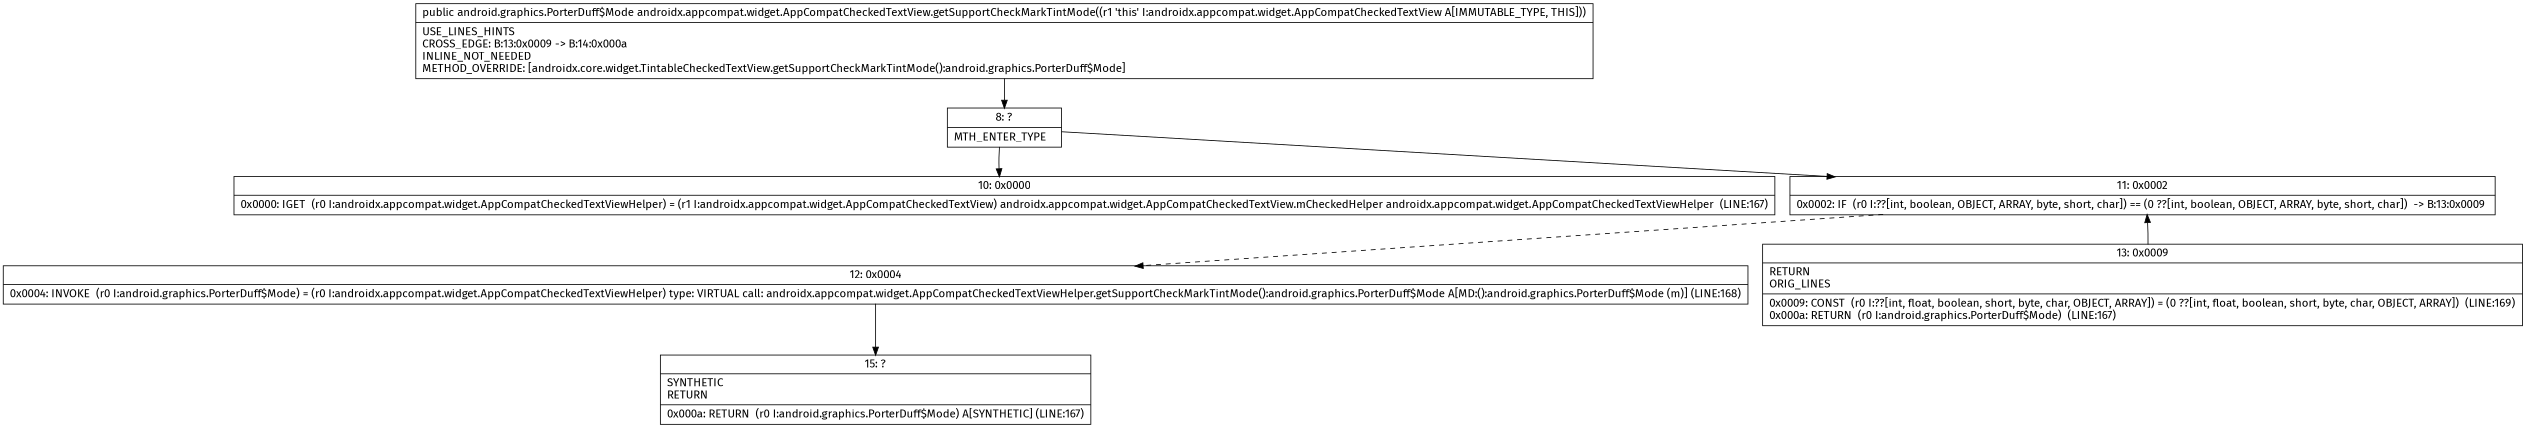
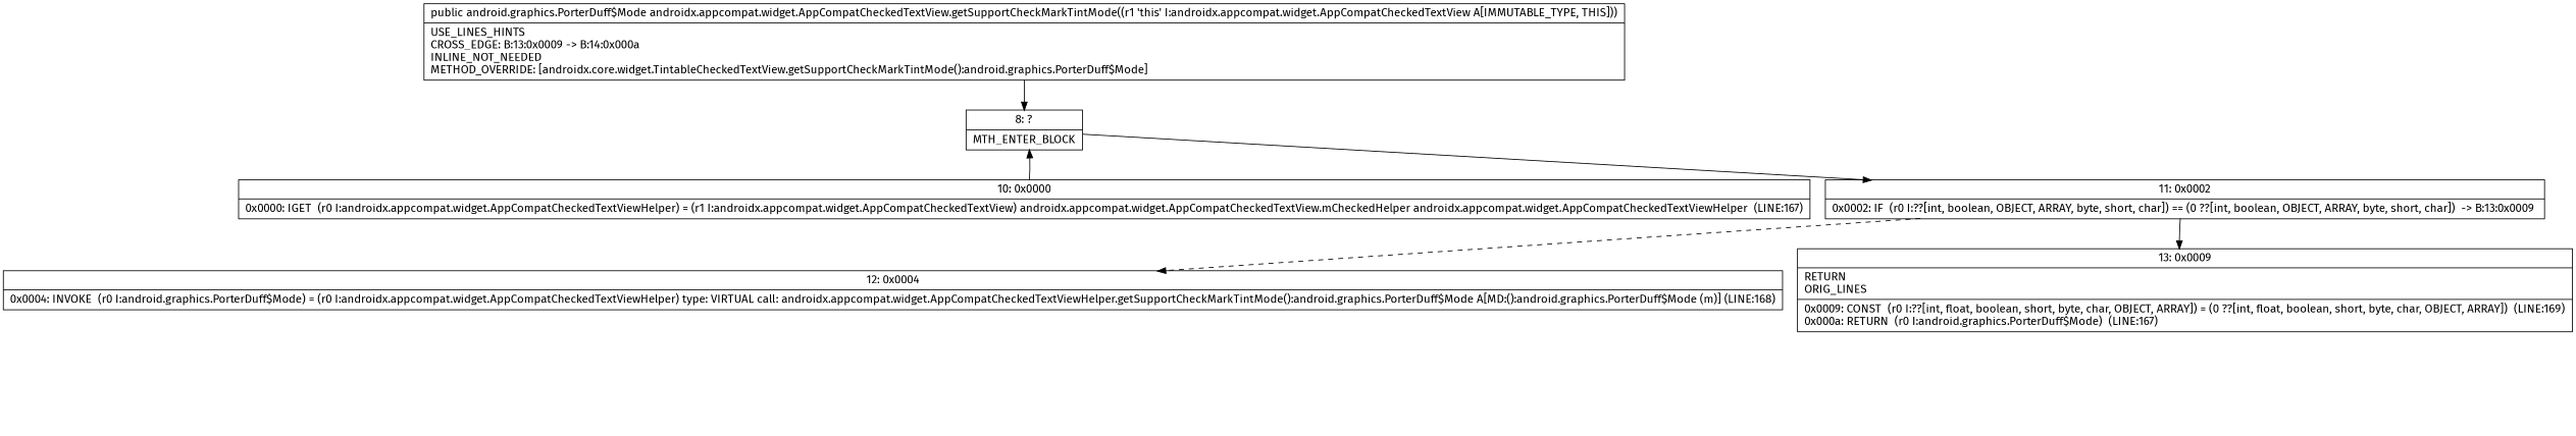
  digraph {
    fontname="Fira Sans"
    node [fontname="Fira Sans" shape=record]
    edge [fontname="Fira Sans"]
-   n1 [label="{8\:\ ?|MTH_ENTER_TYPE\l}"]
+   n1 [label="{8\:\ ?|MTH_ENTER_BLOCK\l}"]
    n2 [label="{10\:\ 0x0000|0x0000: IGET  (r0 I:androidx.appcompat.widget.AppCompatCheckedTextViewHelper) = (r1 I:androidx.appcompat.widget.AppCompatCheckedTextView) androidx.appcompat.widget.AppCompatCheckedTextView.mCheckedHelper androidx.appcompat.widget.AppCompatCheckedTextViewHelper  (LINE:167)\l}"]
    n3 [label="{11\:\ 0x0002|0x0002: IF  (r0 I:??[int, boolean, OBJECT, ARRAY, byte, short, char]) == (0 ??[int, boolean, OBJECT, ARRAY, byte, short, char])  \-\> B:13:0x0009 \l}"]
    n4 [label="{12\:\ 0x0004|0x0004: INVOKE  (r0 I:android.graphics.PorterDuff$Mode) = (r0 I:androidx.appcompat.widget.AppCompatCheckedTextViewHelper) type: VIRTUAL call: androidx.appcompat.widget.AppCompatCheckedTextViewHelper.getSupportCheckMarkTintMode():android.graphics.PorterDuff$Mode A[MD:():android.graphics.PorterDuff$Mode (m)] (LINE:168)\l}"]
    n5 [label="{13\:\ 0x0009|RETURN\lORIG_LINES\l|0x0009: CONST  (r0 I:??[int, float, boolean, short, byte, char, OBJECT, ARRAY]) = (0 ??[int, float, boolean, short, byte, char, OBJECT, ARRAY])  (LINE:169)\l0x000a: RETURN  (r0 I:android.graphics.PorterDuff$Mode)  (LINE:167)\l}"]
-   n6 [label="{15\:\ ?|SYNTHETIC\lRETURN\l|0x000a: RETURN  (r0 I:android.graphics.PorterDuff$Mode) A[SYNTHETIC] (LINE:167)\l}"]
    n7 [label="{public android.graphics.PorterDuff$Mode androidx.appcompat.widget.AppCompatCheckedTextView.getSupportCheckMarkTintMode((r1 'this' I:androidx.appcompat.widget.AppCompatCheckedTextView A[IMMUTABLE_TYPE, THIS]))  | USE_LINES_HINTS\lCROSS_EDGE: B:13:0x0009 \-\> B:14:0x000a\lINLINE_NOT_NEEDED\lMETHOD_OVERRIDE: [androidx.core.widget.TintableCheckedTextView.getSupportCheckMarkTintMode():android.graphics.PorterDuff$Mode]\l}"]
-   n1 -> n2
+   n2 -> n1
    n1 -> n3
    n3 -> n4 [style=dashed]
-   n5 -> n3
-   n4 -> n6
+   n3 -> n5
    n7 -> n1
  }
